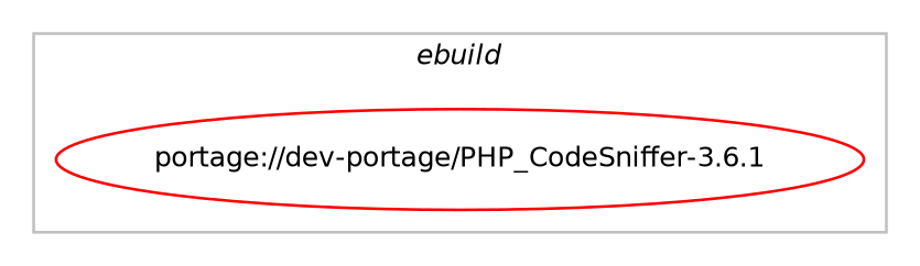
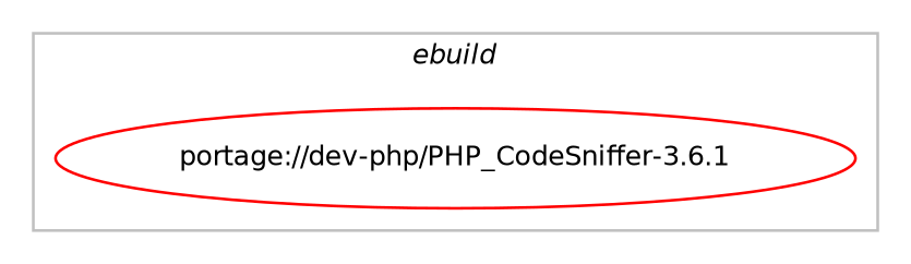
  digraph {
    compound=true
    concentrate=true
    fontname=Helvetica
    fontsize=10
    newrank=true
    rankdir=LR
    ranksep=1.5
-   n1 [color=red fontname=Helvetica fontsize=10 label="portage://dev-portage/PHP_CodeSniffer-3.6.1" width=4]
+   n1 [color=red fontname=Helvetica fontsize=10 label="portage://dev-php/PHP_CodeSniffer-3.6.1" width=4]
    subgraph cluster_1 {
      color=gray
      label=<<i>ebuild</i>>
      n1
    }
    subgraph cluster_2 {
      color=gray
      label=<<i>dependencies</i>>
      subgraph cluster_3 {
        color=gray
        fillcolor="#eeeeee"
        label=<<i>compile</i>>
        style=filled
      }
      subgraph cluster_4 {
        color=gray
        fillcolor="#eeeeee"
        label=<<i>compile and run</i>>
        style=filled
      }
      subgraph cluster_5 {
        color=gray
        fillcolor="#eeeeee"
        label=<<i>run</i>>
        style=filled
      }
    }
    subgraph cluster_6 {
      color=gray
      label=<<i>candidates</i>>
      rank=same
    }
  }
